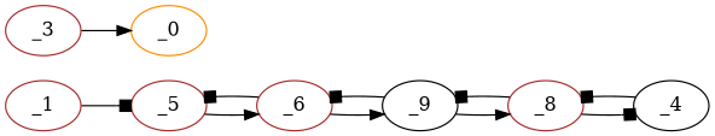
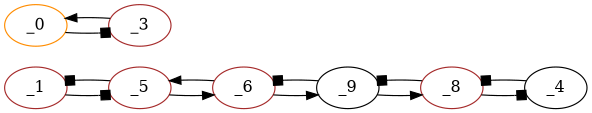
  digraph {
    rankdir=LR
    node [color=brown]
    edge [arrowhead=box]
    _1 [x=134.000000 y=117.000000]
    _5 [x=117.000000 y=124.000000]
    _6 [x=98.000000 y=129.000000]
    n4 [color=black label=_9 x=87.000000 y=141.000000]
    n5 [color=darkorange label=_0 x=224.000000 y=133.000000]
    _3 [x=211.000000 y=151.000000]
    _4 [color=black x=82.000000 y=180.000000]
    _8 [x=85.000000 y=161.000000]
    _1 -> _5 [angle=2.750986 orient=0.380750]
+   _5 -> _1 [angle=-0.390607 orient=-0.380750]
    _5 -> _6 [angle=2.884269 arrowhead=normal orient=0.254493]
-   _6 -> _5 [angle=-0.257324 orient=-0.254493]
+   _6 -> _5 [angle=-0.257324 arrowhead=normal orient=-0.254493]
    _6 -> n4 [angle=2.312744 arrowhead=normal orient=0.737154]
    n4 -> _6 [angle=-0.828849 orient=-0.737154]
    n4 -> _8 [angle=1.670465 arrowhead=normal orient=0.995037]
+   n5 -> _3 [angle=2.196281 orient=0.810679]
    _3 -> n5 [angle=-0.945311 arrowhead=normal orient=-0.810679]
    _4 -> _8 [angle=-1.414194 orient=-0.987763]
    _8 -> n4 [angle=-1.471128 orient=-0.995037]
    _8 -> _4 [angle=1.727398 orient=0.987763]
  }
